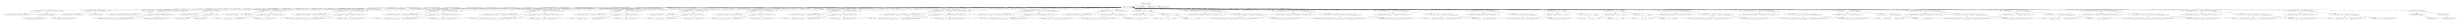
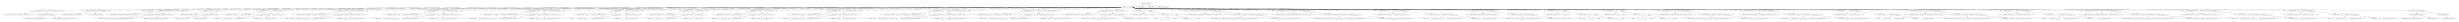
  digraph {
    fontname=Ubuntu
    node [fontname=Ubuntu]
    edge [fontname=Ubuntu]
    n1 [label=<(METHOD,printUsage)<SUB>798</SUB>>]
    n2 [label=<(BLOCK,&lt;empty&gt;,&lt;empty&gt;)<SUB>799</SUB>>]
    n3 [label=<(MODIFIER,PRIVATE)>]
    n4 [label=<(MODIFIER,STATIC)>]
    n5 [label=<(METHOD_RETURN,void)<SUB>798</SUB>>]
    n6 [label=<(&lt;operator&gt;.assignment,String lSep = System.getProperty(&quot;line.separator&quot;))<SUB>799</SUB>>]
    n7 [label=<(&lt;operator&gt;.assignment,StringBuffer msg = new StringBuffer())<SUB>800</SUB>>]
    n8 [label=<(&lt;init&gt;,new StringBuffer())<SUB>800</SUB>>]
    n9 [label=<(append,msg.append(&quot;ant [options] [target [target2 [target3] ...]]&quot; + lSep))<SUB>801</SUB>>]
    n10 [label=<(append,msg.append(&quot;Options: &quot; + lSep))<SUB>802</SUB>>]
    n11 [label=<(append,msg.append(&quot;  -help, -h              print this message&quot; + lSep))<SUB>803</SUB>>]
    n12 [label=<(append,msg.append(&quot;  -projecthelp, -p       print project help information&quot; + lSep))<SUB>804</SUB>>]
    n13 [label=<(append,msg.append(&quot;  -version               print the version information and exit&quot; + lSep))<SUB>805</SUB>>]
    n14 [label=<(append,msg.append(&quot;  -diagnostics           print information that might be helpful to&quot; + lSep))<SUB>806</SUB>>]
    n15 [label=<(append,msg.append(&quot;                         diagnose or report problems.&quot; + lSep))<SUB>807</SUB>>]
    n16 [label=<(append,msg.append(&quot;  -quiet, -q             be extra quiet&quot; + lSep))<SUB>808</SUB>>]
    n17 [label=<(append,msg.append(&quot;  -verbose, -v           be extra verbose&quot; + lSep))<SUB>809</SUB>>]
    n18 [label=<(append,msg.append(&quot;  -debug, -d             print debugging information&quot; + lSep))<SUB>810</SUB>>]
    n19 [label=<(append,msg.append(&quot;  -emacs, -e             produce logging information without adornments&quot; + lSep))<SUB>811</SUB>>]
    n20 [label=<(append,msg.append(&quot;  -lib &lt;path&gt;            specifies a path to search for jars and classes&quot; + lSep))<SUB>812</SUB>>]
    n21 [label=<(append,msg.append(&quot;  -logfile &lt;file&gt;        use given file for log&quot; + lSep))<SUB>813</SUB>>]
    n22 [label=<(append,msg.append(&quot;    -l     &lt;file&gt;                ''&quot; + lSep))<SUB>814</SUB>>]
    n23 [label=<(append,msg.append(&quot;  -logger &lt;classname&gt;    the class which is to perform logging&quot; + lSep))<SUB>815</SUB>>]
    n24 [label=<(append,msg.append(&quot;  -listener &lt;classname&gt;  add an instance of class as a project listener&quot; + lSep))<SUB>816</SUB>>]
    n25 [label=<(append,msg.append(&quot;  -noinput               do not allow interactive input&quot; + lSep))<SUB>817</SUB>>]
    n26 [label=<(append,msg.append(&quot;  -buildfile &lt;file&gt;      use given buildfile&quot; + lSep))<SUB>818</SUB>>]
    n27 [label=<(append,msg.append(&quot;    -file    &lt;file&gt;              ''&quot; + lSep))<SUB>819</SUB>>]
    n28 [label=<(append,msg.append(&quot;    -f       &lt;file&gt;              ''&quot; + lSep))<SUB>820</SUB>>]
    n29 [label=<(append,msg.append(&quot;  -D&lt;property&gt;=&lt;value&gt;   use value for given property&quot; + lSep))<SUB>821</SUB>>]
    n30 [label=<(append,msg.append(&quot;  -keep-going, -k        execute all targets that do not depend&quot; + lSep))<SUB>822</SUB>>]
    n31 [label=<(append,msg.append(&quot;                         on failed target(s)&quot; + lSep))<SUB>823</SUB>>]
    n32 [label=<(append,msg.append(&quot;  -propertyfile &lt;name&gt;   load all properties from file with -D&quot; + lSep))<SUB>824</SUB>>]
    n33 [label=<(append,msg.append(&quot;                         properties taking precedence&quot; + lSep))<SUB>825</SUB>>]
    n34 [label=<(append,msg.append(&quot;  -inputhandler &lt;class&gt;  the class which will handle input requests&quot; + lSep))<SUB>826</SUB>>]
    n35 [label=<(append,msg.append(&quot;  -find &lt;file&gt;           (s)earch for buildfile towards the root of&quot; + lSep))<SUB>827</SUB>>]
    n36 [label=<(append,msg.append(&quot;    -s  &lt;file&gt;           the filesystem and use it&quot; + lSep))<SUB>828</SUB>>]
    n37 [label=<(println,System.out.println(msg.toString()))<SUB>829</SUB>>]
    n38 [label=<(IDENTIFIER,lSep,String lSep = System.getProperty(&quot;line.separator&quot;))<SUB>799</SUB>>]
    n39 [label=<(getProperty,System.getProperty(&quot;line.separator&quot;))<SUB>799</SUB>>]
    n40 [label=<(IDENTIFIER,msg,StringBuffer msg = new StringBuffer())<SUB>800</SUB>>]
    n41 [label=<(&lt;operator&gt;.alloc,new StringBuffer())<SUB>800</SUB>>]
    n42 [label=<(IDENTIFIER,msg,msg.append(&quot;ant [options] [target [target2 [target3] ...]]&quot; + lSep))<SUB>801</SUB>>]
    n43 [label=<(&lt;operator&gt;.addition,&quot;ant [options] [target [target2 [target3] ...]]&quot; + lSep)<SUB>801</SUB>>]
    n44 [label=<(IDENTIFIER,msg,msg.append(&quot;Options: &quot; + lSep))<SUB>802</SUB>>]
    n45 [label=<(&lt;operator&gt;.addition,&quot;Options: &quot; + lSep)<SUB>802</SUB>>]
    n46 [label=<(IDENTIFIER,msg,msg.append(&quot;  -help, -h              print this message&quot; + lSep))<SUB>803</SUB>>]
    n47 [label=<(&lt;operator&gt;.addition,&quot;  -help, -h              print this message&quot; + lSep)<SUB>803</SUB>>]
    n48 [label=<(IDENTIFIER,msg,msg.append(&quot;  -projecthelp, -p       print project help information&quot; + lSep))<SUB>804</SUB>>]
    n49 [label=<(&lt;operator&gt;.addition,&quot;  -projecthelp, -p       print project help information&quot; + lSep)<SUB>804</SUB>>]
    n50 [label=<(IDENTIFIER,msg,msg.append(&quot;  -version               print the version information and exit&quot; + lSep))<SUB>805</SUB>>]
    n51 [label=<(&lt;operator&gt;.addition,&quot;  -version               print the version information and exit&quot; + lSep)<SUB>805</SUB>>]
    n52 [label=<(IDENTIFIER,msg,msg.append(&quot;  -diagnostics           print information that might be helpful to&quot; + lSep))<SUB>806</SUB>>]
    n53 [label=<(&lt;operator&gt;.addition,&quot;  -diagnostics           print information that might be helpful to&quot; + lSep)<SUB>806</SUB>>]
    n54 [label=<(IDENTIFIER,msg,msg.append(&quot;                         diagnose or report problems.&quot; + lSep))<SUB>807</SUB>>]
    n55 [label=<(&lt;operator&gt;.addition,&quot;                         diagnose or report problems.&quot; + lSep)<SUB>807</SUB>>]
    n56 [label=<(IDENTIFIER,msg,msg.append(&quot;  -quiet, -q             be extra quiet&quot; + lSep))<SUB>808</SUB>>]
    n57 [label=<(&lt;operator&gt;.addition,&quot;  -quiet, -q             be extra quiet&quot; + lSep)<SUB>808</SUB>>]
    n58 [label=<(IDENTIFIER,msg,msg.append(&quot;  -verbose, -v           be extra verbose&quot; + lSep))<SUB>809</SUB>>]
    n59 [label=<(&lt;operator&gt;.addition,&quot;  -verbose, -v           be extra verbose&quot; + lSep)<SUB>809</SUB>>]
    n60 [label=<(IDENTIFIER,msg,msg.append(&quot;  -debug, -d             print debugging information&quot; + lSep))<SUB>810</SUB>>]
    n61 [label=<(&lt;operator&gt;.addition,&quot;  -debug, -d             print debugging information&quot; + lSep)<SUB>810</SUB>>]
    n62 [label=<(IDENTIFIER,msg,msg.append(&quot;  -emacs, -e             produce logging information without adornments&quot; + lSep))<SUB>811</SUB>>]
    n63 [label=<(&lt;operator&gt;.addition,&quot;  -emacs, -e             produce logging information without adornments&quot; + lSep)<SUB>811</SUB>>]
    n64 [label=<(IDENTIFIER,msg,msg.append(&quot;  -lib &lt;path&gt;            specifies a path to search for jars and classes&quot; + lSep))<SUB>812</SUB>>]
    n65 [label=<(&lt;operator&gt;.addition,&quot;  -lib &lt;path&gt;            specifies a path to search for jars and classes&quot; + lSep)<SUB>812</SUB>>]
    n66 [label=<(IDENTIFIER,msg,msg.append(&quot;  -logfile &lt;file&gt;        use given file for log&quot; + lSep))<SUB>813</SUB>>]
    n67 [label=<(&lt;operator&gt;.addition,&quot;  -logfile &lt;file&gt;        use given file for log&quot; + lSep)<SUB>813</SUB>>]
    n68 [label=<(IDENTIFIER,msg,msg.append(&quot;    -l     &lt;file&gt;                ''&quot; + lSep))<SUB>814</SUB>>]
    n69 [label=<(&lt;operator&gt;.addition,&quot;    -l     &lt;file&gt;                ''&quot; + lSep)<SUB>814</SUB>>]
    n70 [label=<(IDENTIFIER,msg,msg.append(&quot;  -logger &lt;classname&gt;    the class which is to perform logging&quot; + lSep))<SUB>815</SUB>>]
    n71 [label=<(&lt;operator&gt;.addition,&quot;  -logger &lt;classname&gt;    the class which is to perform logging&quot; + lSep)<SUB>815</SUB>>]
    n72 [label=<(IDENTIFIER,msg,msg.append(&quot;  -listener &lt;classname&gt;  add an instance of class as a project listener&quot; + lSep))<SUB>816</SUB>>]
    n73 [label=<(&lt;operator&gt;.addition,&quot;  -listener &lt;classname&gt;  add an instance of class as a project listener&quot; + lSep)<SUB>816</SUB>>]
    n74 [label=<(IDENTIFIER,msg,msg.append(&quot;  -noinput               do not allow interactive input&quot; + lSep))<SUB>817</SUB>>]
    n75 [label=<(&lt;operator&gt;.addition,&quot;  -noinput               do not allow interactive input&quot; + lSep)<SUB>817</SUB>>]
    n76 [label=<(IDENTIFIER,msg,msg.append(&quot;  -buildfile &lt;file&gt;      use given buildfile&quot; + lSep))<SUB>818</SUB>>]
    n77 [label=<(&lt;operator&gt;.addition,&quot;  -buildfile &lt;file&gt;      use given buildfile&quot; + lSep)<SUB>818</SUB>>]
    n78 [label=<(IDENTIFIER,msg,msg.append(&quot;    -file    &lt;file&gt;              ''&quot; + lSep))<SUB>819</SUB>>]
    n79 [label=<(&lt;operator&gt;.addition,&quot;    -file    &lt;file&gt;              ''&quot; + lSep)<SUB>819</SUB>>]
    n80 [label=<(IDENTIFIER,msg,msg.append(&quot;    -f       &lt;file&gt;              ''&quot; + lSep))<SUB>820</SUB>>]
    n81 [label=<(&lt;operator&gt;.addition,&quot;    -f       &lt;file&gt;              ''&quot; + lSep)<SUB>820</SUB>>]
    n82 [label=<(IDENTIFIER,msg,msg.append(&quot;  -D&lt;property&gt;=&lt;value&gt;   use value for given property&quot; + lSep))<SUB>821</SUB>>]
    n83 [label=<(&lt;operator&gt;.addition,&quot;  -D&lt;property&gt;=&lt;value&gt;   use value for given property&quot; + lSep)<SUB>821</SUB>>]
    n84 [label=<(IDENTIFIER,msg,msg.append(&quot;  -keep-going, -k        execute all targets that do not depend&quot; + lSep))<SUB>822</SUB>>]
    n85 [label=<(&lt;operator&gt;.addition,&quot;  -keep-going, -k        execute all targets that do not depend&quot; + lSep)<SUB>822</SUB>>]
    n86 [label=<(IDENTIFIER,msg,msg.append(&quot;                         on failed target(s)&quot; + lSep))<SUB>823</SUB>>]
    n87 [label=<(&lt;operator&gt;.addition,&quot;                         on failed target(s)&quot; + lSep)<SUB>823</SUB>>]
    n88 [label=<(IDENTIFIER,msg,msg.append(&quot;  -propertyfile &lt;name&gt;   load all properties from file with -D&quot; + lSep))<SUB>824</SUB>>]
    n89 [label=<(&lt;operator&gt;.addition,&quot;  -propertyfile &lt;name&gt;   load all properties from file with -D&quot; + lSep)<SUB>824</SUB>>]
    n90 [label=<(IDENTIFIER,msg,msg.append(&quot;                         properties taking precedence&quot; + lSep))<SUB>825</SUB>>]
    n91 [label=<(&lt;operator&gt;.addition,&quot;                         properties taking precedence&quot; + lSep)<SUB>825</SUB>>]
    n92 [label=<(IDENTIFIER,msg,msg.append(&quot;  -inputhandler &lt;class&gt;  the class which will handle input requests&quot; + lSep))<SUB>826</SUB>>]
    n93 [label=<(&lt;operator&gt;.addition,&quot;  -inputhandler &lt;class&gt;  the class which will handle input requests&quot; + lSep)<SUB>826</SUB>>]
    n94 [label=<(IDENTIFIER,msg,msg.append(&quot;  -find &lt;file&gt;           (s)earch for buildfile towards the root of&quot; + lSep))<SUB>827</SUB>>]
    n95 [label=<(&lt;operator&gt;.addition,&quot;  -find &lt;file&gt;           (s)earch for buildfile towards the root of&quot; + lSep)<SUB>827</SUB>>]
    n96 [label=<(IDENTIFIER,msg,msg.append(&quot;    -s  &lt;file&gt;           the filesystem and use it&quot; + lSep))<SUB>828</SUB>>]
    n97 [label=<(&lt;operator&gt;.addition,&quot;    -s  &lt;file&gt;           the filesystem and use it&quot; + lSep)<SUB>828</SUB>>]
    n98 [label=<(&lt;operator&gt;.fieldAccess,System.out)<SUB>829</SUB>>]
    n99 [label=<(toString,msg.toString())<SUB>829</SUB>>]
    n100 [label=<(IDENTIFIER,System,System.getProperty(&quot;line.separator&quot;))<SUB>799</SUB>>]
    n101 [label=<(LITERAL,&quot;line.separator&quot;,System.getProperty(&quot;line.separator&quot;))<SUB>799</SUB>>]
    n102 [label=<(LITERAL,&quot;ant [options] [target [target2 [target3] ...]]&quot;,&quot;ant [options] [target [target2 [target3] ...]]&quot; + lSep)<SUB>801</SUB>>]
    n103 [label=<(IDENTIFIER,lSep,&quot;ant [options] [target [target2 [target3] ...]]&quot; + lSep)<SUB>801</SUB>>]
    n104 [label=<(LITERAL,&quot;Options: &quot;,&quot;Options: &quot; + lSep)<SUB>802</SUB>>]
    n105 [label=<(IDENTIFIER,lSep,&quot;Options: &quot; + lSep)<SUB>802</SUB>>]
    n106 [label=<(LITERAL,&quot;  -help, -h              print this message&quot;,&quot;  -help, -h              print this message&quot; + lSep)<SUB>803</SUB>>]
    n107 [label=<(IDENTIFIER,lSep,&quot;  -help, -h              print this message&quot; + lSep)<SUB>803</SUB>>]
    n108 [label=<(LITERAL,&quot;  -projecthelp, -p       print project help information&quot;,&quot;  -projecthelp, -p       print project help information&quot; + lSep)<SUB>804</SUB>>]
    n109 [label=<(IDENTIFIER,lSep,&quot;  -projecthelp, -p       print project help information&quot; + lSep)<SUB>804</SUB>>]
    n110 [label=<(LITERAL,&quot;  -version               print the version information and exit&quot;,&quot;  -version               print the version information and exit&quot; + lSep)<SUB>805</SUB>>]
    n111 [label=<(IDENTIFIER,lSep,&quot;  -version               print the version information and exit&quot; + lSep)<SUB>805</SUB>>]
    n112 [label=<(LITERAL,&quot;  -diagnostics           print information that might be helpful to&quot;,&quot;  -diagnostics           print information that might be helpful to&quot; + lSep)<SUB>806</SUB>>]
    n113 [label=<(IDENTIFIER,lSep,&quot;  -diagnostics           print information that might be helpful to&quot; + lSep)<SUB>806</SUB>>]
    n114 [label=<(LITERAL,&quot;                         diagnose or report problems.&quot;,&quot;                         diagnose or report problems.&quot; + lSep)<SUB>807</SUB>>]
    n115 [label=<(IDENTIFIER,lSep,&quot;                         diagnose or report problems.&quot; + lSep)<SUB>807</SUB>>]
    n116 [label=<(LITERAL,&quot;  -quiet, -q             be extra quiet&quot;,&quot;  -quiet, -q             be extra quiet&quot; + lSep)<SUB>808</SUB>>]
    n117 [label=<(IDENTIFIER,lSep,&quot;  -quiet, -q             be extra quiet&quot; + lSep)<SUB>808</SUB>>]
    n118 [label=<(LITERAL,&quot;  -verbose, -v           be extra verbose&quot;,&quot;  -verbose, -v           be extra verbose&quot; + lSep)<SUB>809</SUB>>]
    n119 [label=<(IDENTIFIER,lSep,&quot;  -verbose, -v           be extra verbose&quot; + lSep)<SUB>809</SUB>>]
    n120 [label=<(LITERAL,&quot;  -debug, -d             print debugging information&quot;,&quot;  -debug, -d             print debugging information&quot; + lSep)<SUB>810</SUB>>]
    n121 [label=<(IDENTIFIER,lSep,&quot;  -debug, -d             print debugging information&quot; + lSep)<SUB>810</SUB>>]
    n122 [label=<(LITERAL,&quot;  -emacs, -e             produce logging information without adornments&quot;,&quot;  -emacs, -e             produce logging information without adornments&quot; + lSep)<SUB>811</SUB>>]
    n123 [label=<(IDENTIFIER,lSep,&quot;  -emacs, -e             produce logging information without adornments&quot; + lSep)<SUB>811</SUB>>]
    n124 [label=<(LITERAL,&quot;  -lib &lt;path&gt;            specifies a path to search for jars and classes&quot;,&quot;  -lib &lt;path&gt;            specifies a path to search for jars and classes&quot; + lSep)<SUB>812</SUB>>]
    n125 [label=<(IDENTIFIER,lSep,&quot;  -lib &lt;path&gt;            specifies a path to search for jars and classes&quot; + lSep)<SUB>812</SUB>>]
    n126 [label=<(LITERAL,&quot;  -logfile &lt;file&gt;        use given file for log&quot;,&quot;  -logfile &lt;file&gt;        use given file for log&quot; + lSep)<SUB>813</SUB>>]
    n127 [label=<(IDENTIFIER,lSep,&quot;  -logfile &lt;file&gt;        use given file for log&quot; + lSep)<SUB>813</SUB>>]
    n128 [label=<(LITERAL,&quot;    -l     &lt;file&gt;                ''&quot;,&quot;    -l     &lt;file&gt;                ''&quot; + lSep)<SUB>814</SUB>>]
    n129 [label=<(IDENTIFIER,lSep,&quot;    -l     &lt;file&gt;                ''&quot; + lSep)<SUB>814</SUB>>]
    n130 [label=<(LITERAL,&quot;  -logger &lt;classname&gt;    the class which is to perform logging&quot;,&quot;  -logger &lt;classname&gt;    the class which is to perform logging&quot; + lSep)<SUB>815</SUB>>]
    n131 [label=<(IDENTIFIER,lSep,&quot;  -logger &lt;classname&gt;    the class which is to perform logging&quot; + lSep)<SUB>815</SUB>>]
    n132 [label=<(LITERAL,&quot;  -listener &lt;classname&gt;  add an instance of class as a project listener&quot;,&quot;  -listener &lt;classname&gt;  add an instance of class as a project listener&quot; + lSep)<SUB>816</SUB>>]
    n133 [label=<(IDENTIFIER,lSep,&quot;  -listener &lt;classname&gt;  add an instance of class as a project listener&quot; + lSep)<SUB>816</SUB>>]
    n134 [label=<(LITERAL,&quot;  -noinput               do not allow interactive input&quot;,&quot;  -noinput               do not allow interactive input&quot; + lSep)<SUB>817</SUB>>]
    n135 [label=<(IDENTIFIER,lSep,&quot;  -noinput               do not allow interactive input&quot; + lSep)<SUB>817</SUB>>]
    n136 [label=<(LITERAL,&quot;  -buildfile &lt;file&gt;      use given buildfile&quot;,&quot;  -buildfile &lt;file&gt;      use given buildfile&quot; + lSep)<SUB>818</SUB>>]
    n137 [label=<(IDENTIFIER,lSep,&quot;  -buildfile &lt;file&gt;      use given buildfile&quot; + lSep)<SUB>818</SUB>>]
    n138 [label=<(LITERAL,&quot;    -file    &lt;file&gt;              ''&quot;,&quot;    -file    &lt;file&gt;              ''&quot; + lSep)<SUB>819</SUB>>]
    n139 [label=<(IDENTIFIER,lSep,&quot;    -file    &lt;file&gt;              ''&quot; + lSep)<SUB>819</SUB>>]
    n140 [label=<(LITERAL,&quot;    -f       &lt;file&gt;              ''&quot;,&quot;    -f       &lt;file&gt;              ''&quot; + lSep)<SUB>820</SUB>>]
    n141 [label=<(IDENTIFIER,lSep,&quot;    -f       &lt;file&gt;              ''&quot; + lSep)<SUB>820</SUB>>]
    n142 [label=<(LITERAL,&quot;  -D&lt;property&gt;=&lt;value&gt;   use value for given property&quot;,&quot;  -D&lt;property&gt;=&lt;value&gt;   use value for given property&quot; + lSep)<SUB>821</SUB>>]
    n143 [label=<(IDENTIFIER,lSep,&quot;  -D&lt;property&gt;=&lt;value&gt;   use value for given property&quot; + lSep)<SUB>821</SUB>>]
    n144 [label=<(LITERAL,&quot;  -keep-going, -k        execute all targets that do not depend&quot;,&quot;  -keep-going, -k        execute all targets that do not depend&quot; + lSep)<SUB>822</SUB>>]
    n145 [label=<(IDENTIFIER,lSep,&quot;  -keep-going, -k        execute all targets that do not depend&quot; + lSep)<SUB>822</SUB>>]
    n146 [label=<(LITERAL,&quot;                         on failed target(s)&quot;,&quot;                         on failed target(s)&quot; + lSep)<SUB>823</SUB>>]
    n147 [label=<(IDENTIFIER,lSep,&quot;                         on failed target(s)&quot; + lSep)<SUB>823</SUB>>]
    n148 [label=<(LITERAL,&quot;  -propertyfile &lt;name&gt;   load all properties from file with -D&quot;,&quot;  -propertyfile &lt;name&gt;   load all properties from file with -D&quot; + lSep)<SUB>824</SUB>>]
    n149 [label=<(IDENTIFIER,lSep,&quot;  -propertyfile &lt;name&gt;   load all properties from file with -D&quot; + lSep)<SUB>824</SUB>>]
    n150 [label=<(LITERAL,&quot;                         properties taking precedence&quot;,&quot;                         properties taking precedence&quot; + lSep)<SUB>825</SUB>>]
    n151 [label=<(IDENTIFIER,lSep,&quot;                         properties taking precedence&quot; + lSep)<SUB>825</SUB>>]
    n152 [label=<(LITERAL,&quot;  -inputhandler &lt;class&gt;  the class which will handle input requests&quot;,&quot;  -inputhandler &lt;class&gt;  the class which will handle input requests&quot; + lSep)<SUB>826</SUB>>]
    n153 [label=<(IDENTIFIER,lSep,&quot;  -inputhandler &lt;class&gt;  the class which will handle input requests&quot; + lSep)<SUB>826</SUB>>]
    n154 [label=<(LITERAL,&quot;  -find &lt;file&gt;           (s)earch for buildfile towards the root of&quot;,&quot;  -find &lt;file&gt;           (s)earch for buildfile towards the root of&quot; + lSep)<SUB>827</SUB>>]
    n155 [label=<(IDENTIFIER,lSep,&quot;  -find &lt;file&gt;           (s)earch for buildfile towards the root of&quot; + lSep)<SUB>827</SUB>>]
    n156 [label=<(LITERAL,&quot;    -s  &lt;file&gt;           the filesystem and use it&quot;,&quot;    -s  &lt;file&gt;           the filesystem and use it&quot; + lSep)<SUB>828</SUB>>]
    n157 [label=<(IDENTIFIER,lSep,&quot;    -s  &lt;file&gt;           the filesystem and use it&quot; + lSep)<SUB>828</SUB>>]
+   n158 [label=<(IDENTIFIER,System,System.out.println(msg.toString()))<SUB>829</SUB>>]
    n159 [label=<(FIELD_IDENTIFIER,out,out)<SUB>829</SUB>>]
    n160 [label=<(IDENTIFIER,msg,msg.toString())<SUB>829</SUB>>]
    n1 -> n2
    n1 -> n3
    n1 -> n4
    n1 -> n5
    n2 -> n6
    n2 -> n7
    n2 -> n8
    n2 -> n9
    n2 -> n10
    n2 -> n11
    n2 -> n12
    n2 -> n13
    n2 -> n14
    n2 -> n15
    n2 -> n16
    n2 -> n17
    n2 -> n18
    n2 -> n19
    n2 -> n20
    n2 -> n21
    n2 -> n22
    n2 -> n23
    n2 -> n24
    n2 -> n25
    n2 -> n26
    n2 -> n27
    n2 -> n28
    n2 -> n29
    n2 -> n30
    n2 -> n31
    n2 -> n32
    n2 -> n33
    n2 -> n34
    n2 -> n35
    n2 -> n36
    n2 -> n37
    n6 -> n38
    n6 -> n39
    n7 -> n40
    n7 -> n41
    n9 -> n42
    n9 -> n43
    n10 -> n44
    n10 -> n45
    n11 -> n46
    n11 -> n47
    n12 -> n48
    n12 -> n49
    n13 -> n50
    n13 -> n51
    n14 -> n52
    n14 -> n53
    n15 -> n54
    n15 -> n55
    n16 -> n56
    n16 -> n57
    n17 -> n58
    n17 -> n59
    n18 -> n60
    n18 -> n61
    n19 -> n62
    n19 -> n63
    n20 -> n64
    n20 -> n65
    n21 -> n66
    n21 -> n67
    n22 -> n68
    n22 -> n69
    n23 -> n70
    n23 -> n71
    n24 -> n72
    n24 -> n73
    n25 -> n74
    n25 -> n75
    n26 -> n76
    n26 -> n77
    n27 -> n78
    n27 -> n79
    n28 -> n80
    n28 -> n81
    n29 -> n82
    n29 -> n83
    n30 -> n84
    n30 -> n85
    n31 -> n86
    n31 -> n87
    n32 -> n88
    n32 -> n89
    n33 -> n90
    n33 -> n91
    n34 -> n92
    n34 -> n93
    n35 -> n94
    n35 -> n95
    n36 -> n96
    n36 -> n97
    n37 -> n98
    n37 -> n99
    n39 -> n100
    n39 -> n101
    n43 -> n102
    n43 -> n103
    n45 -> n104
    n45 -> n105
    n47 -> n106
    n47 -> n107
    n49 -> n108
    n49 -> n109
    n51 -> n110
    n51 -> n111
    n53 -> n112
    n53 -> n113
    n55 -> n114
    n55 -> n115
    n57 -> n116
    n57 -> n117
    n59 -> n118
    n59 -> n119
    n61 -> n120
    n61 -> n121
    n63 -> n122
    n63 -> n123
    n65 -> n124
    n65 -> n125
    n67 -> n126
    n67 -> n127
    n69 -> n128
    n69 -> n129
    n71 -> n130
    n71 -> n131
    n73 -> n132
    n73 -> n133
    n75 -> n134
    n75 -> n135
    n77 -> n136
    n77 -> n137
    n79 -> n138
    n79 -> n139
    n81 -> n140
    n81 -> n141
    n83 -> n142
    n83 -> n143
    n85 -> n144
    n85 -> n145
    n87 -> n146
    n87 -> n147
    n89 -> n148
    n89 -> n149
    n91 -> n150
    n91 -> n151
    n93 -> n152
    n93 -> n153
    n95 -> n154
    n95 -> n155
    n97 -> n156
    n97 -> n157
+   n98 -> n158
    n98 -> n159
    n99 -> n160
  }
